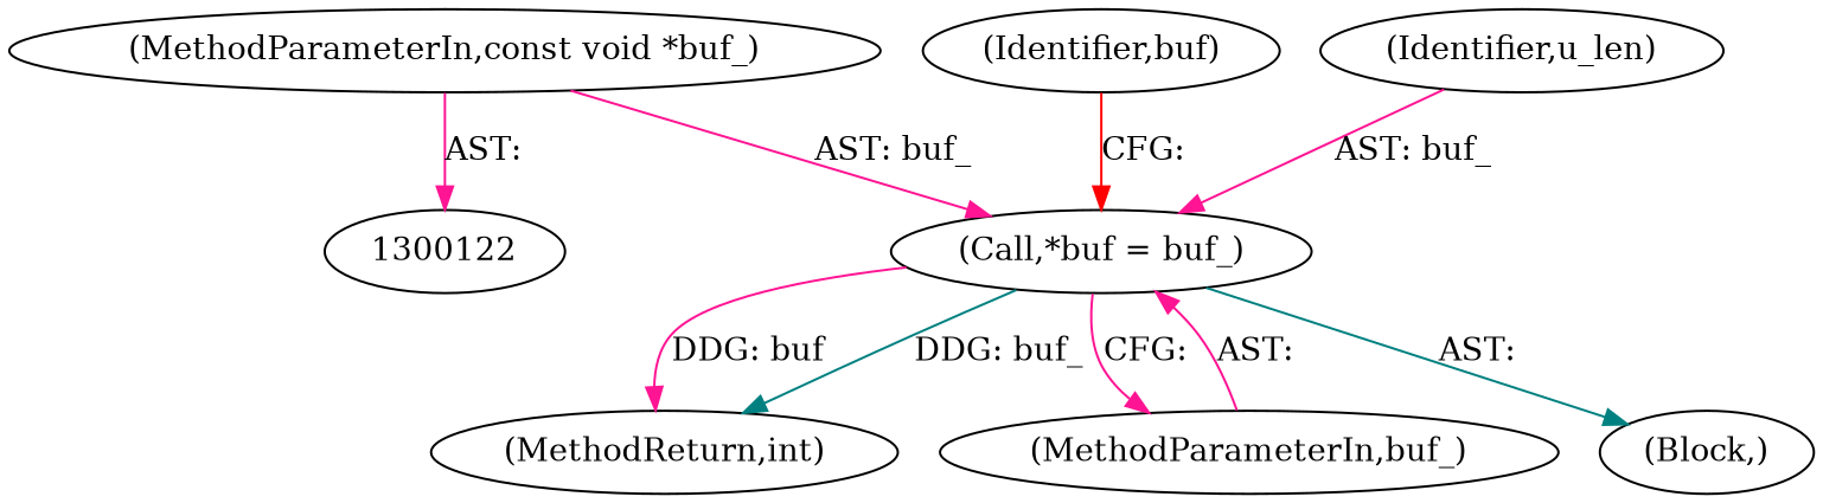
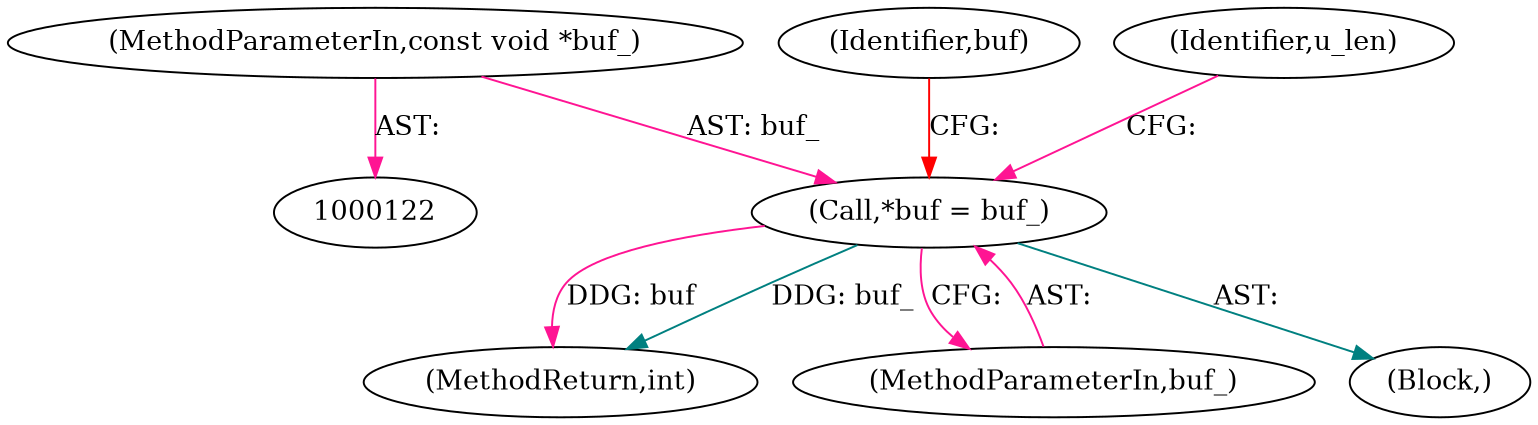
  digraph {
    edge [color=deeppink]
    n1 [label="(MethodParameterIn,const void *buf_)"]
    n2 [label="(Call,*buf = buf_)"]
-   1000122 [label=1300122]
+   1000122
    n4 [label="(MethodReturn,int)"]
    n5 [label="(MethodParameterIn,buf_)"]
    n6 [label="(Block,)"]
    n7 [label="(Identifier,buf)"]
    n8 [label="(Identifier,u_len)"]
    n1 -> n2 [label="AST: buf_"]
    n1 -> 1000122 [label="AST: "]
    n2 -> n4 [label="DDG: buf"]
    n2 -> n4 [color=teal label="DDG: buf_"]
    n2 -> n5 [label="CFG: "]
    n2 -> n6 [color=teal label="AST: "]
    n5 -> n2 [label="AST: "]
    n7 -> n2 [color=red label="CFG: "]
-   n8 -> n2 [label="AST: buf_"]
+   n8 -> n2 [label="CFG: "]
  }
